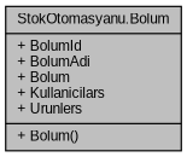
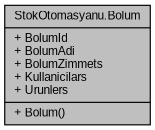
  digraph {
    fontname="Liberation Sans"
-   n1 [color=black fillcolor=grey75 fontcolor=black fontname="Liberation Sans" fontsize=10 height=0.2 label="{StokOtomasyanu.Bolum\n|+ BolumId\l+ BolumAdi\l+ Bolum\l+ Kullanicilars\l+ Urunlers\l|+ Bolum()\l}" shape=record style=filled width=0.4]
+   n1 [color=black fillcolor=grey75 fontcolor=black fontname="Liberation Sans" fontsize=10 height=0.2 label="{StokOtomasyanu.Bolum\n|+ BolumId\l+ BolumAdi\l+ BolumZimmets\l+ Kullanicilars\l+ Urunlers\l|+ Bolum()\l}" shape=record style=filled width=0.4]
  }
